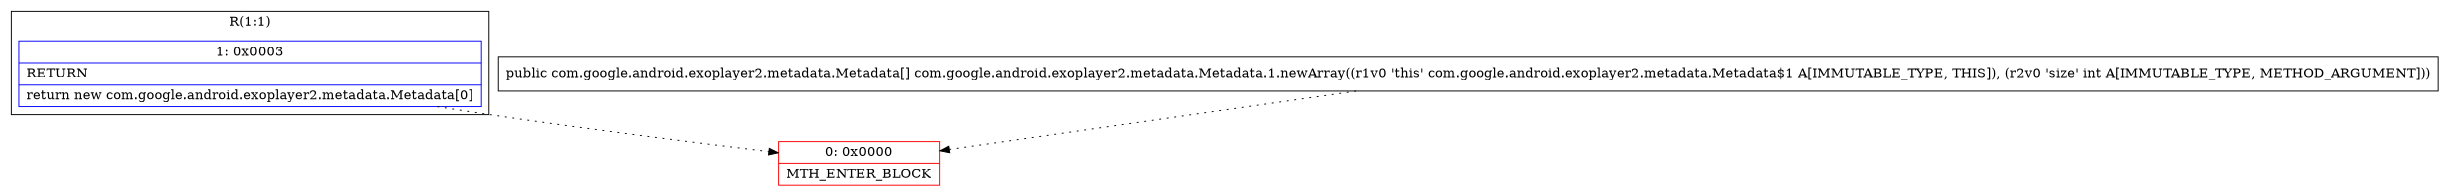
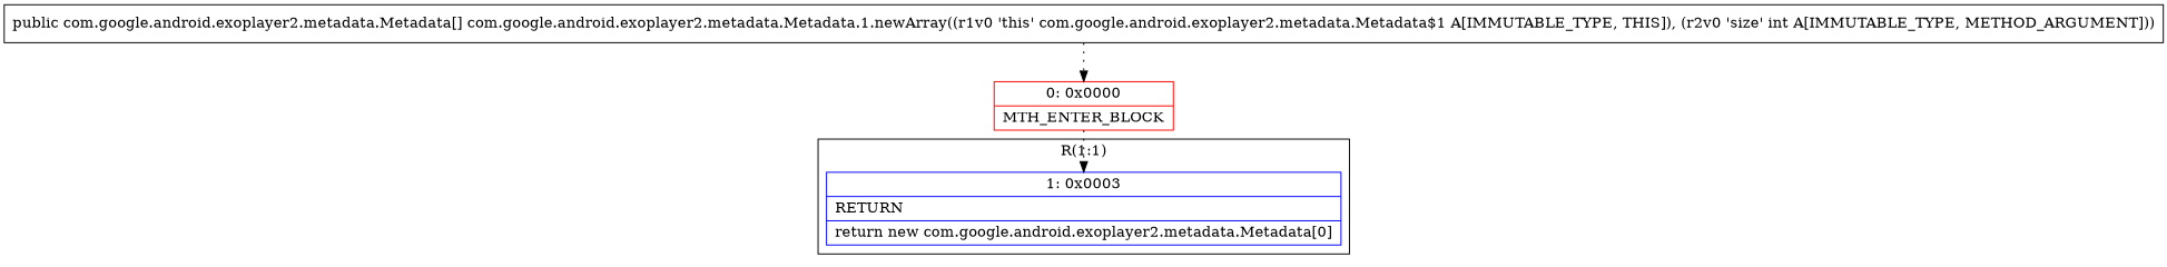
  digraph {
    node [shape=record]
    edge [style=dotted]
    n1 [color=blue label="{1\:\ 0x0003|RETURN\l|return new com.google.android.exoplayer2.metadata.Metadata[0]\l}"]
    n2 [color=red label="{0\:\ 0x0000|MTH_ENTER_BLOCK\l}"]
    n3 [label="{public com.google.android.exoplayer2.metadata.Metadata[] com.google.android.exoplayer2.metadata.Metadata.1.newArray((r1v0 'this' com.google.android.exoplayer2.metadata.Metadata$1 A[IMMUTABLE_TYPE, THIS]), (r2v0 'size' int A[IMMUTABLE_TYPE, METHOD_ARGUMENT])) }"]
    subgraph cluster_1 {
      label="R(1:1)"
      n1
    }
-   n1 -> n2
+   n2 -> n1
    n3 -> n2
  }
